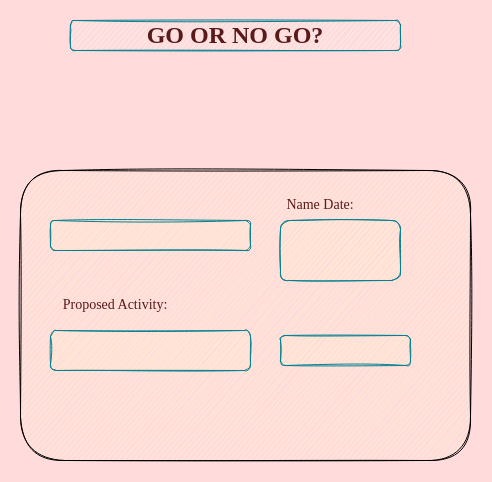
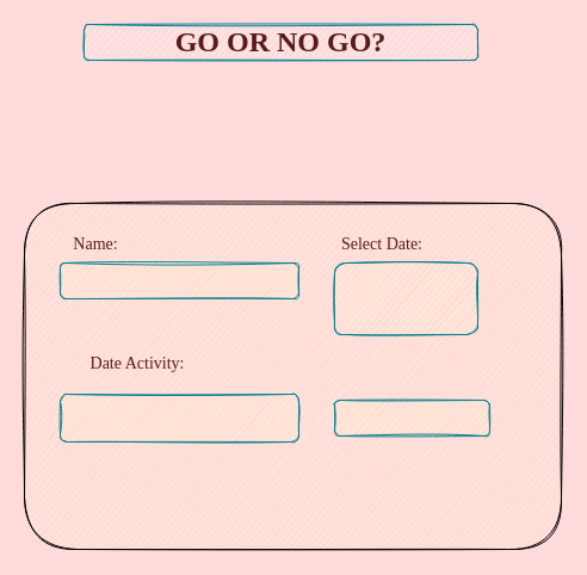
  <mxCell id="0" />
  <mxCell id="1" parent="0" />
  <mxCell id="2" value="" style="rounded=1;whiteSpace=wrap;html=1;shadow=0;sketch=1;fillColor=#FFF2CC;" vertex="1" parent="1"><mxGeometry x="20" y="170" width="450" height="290" as="geometry" /></mxCell>
  <mxCell id="3" value="&lt;h1&gt;&lt;font&gt;GO OR NO GO?&lt;/font&gt;&lt;/h1&gt;" style="rounded=1;whiteSpace=wrap;html=1;shadow=0;sketch=1;fontColor=#591A1A;strokeColor=#028090;fillColor=#f5f5f5;fontFamily=Georgia;" vertex="1" parent="1"><mxGeometry x="70" y="20" width="330" height="30" as="geometry" /></mxCell>
  <mxCell id="4" value="" style="rounded=1;whiteSpace=wrap;html=1;shadow=0;sketch=1;fontFamily=Georgia;fontColor=#591A1A;strokeColor=#028090;fillColor=#FFF2CC;" vertex="1" parent="1"><mxGeometry x="50" y="220" width="200" height="30" as="geometry" /></mxCell>
- <mxCell id="6" value="Name Date:" style="text;html=1;strokeColor=none;fillColor=none;align=center;verticalAlign=middle;whiteSpace=wrap;rounded=0;shadow=0;sketch=1;fontFamily=Georgia;fontSize=14;fontColor=#591A1A;" vertex="1" parent="1"><mxGeometry x="270" y="190" width="100" height="30" as="geometry" /></mxCell>
+ <mxCell id="5" value="Name:" style="text;html=1;strokeColor=none;fillColor=none;align=center;verticalAlign=middle;whiteSpace=wrap;rounded=0;shadow=0;sketch=1;fontFamily=Georgia;fontColor=#591A1A;fontSize=14;" vertex="1" parent="1"><mxGeometry x="50" y="190" width="60" height="30" as="geometry" /></mxCell>
+ <mxCell id="6" value="Select Date:" style="text;html=1;strokeColor=none;fillColor=none;align=center;verticalAlign=middle;whiteSpace=wrap;rounded=0;shadow=0;sketch=1;fontFamily=Georgia;fontSize=14;fontColor=#591A1A;" vertex="1" parent="1"><mxGeometry x="270" y="190" width="100" height="30" as="geometry" /></mxCell>
  <mxCell id="7" value="" style="rounded=1;whiteSpace=wrap;html=1;shadow=0;sketch=1;fontFamily=Georgia;fontSize=14;fontColor=#591A1A;strokeColor=#028090;fillColor=#FFF2CC;" vertex="1" parent="1"><mxGeometry x="280" y="220" width="120" height="60" as="geometry" /></mxCell>
  <mxCell id="8" value="" style="rounded=1;whiteSpace=wrap;html=1;shadow=0;sketch=1;fontFamily=Georgia;fontSize=14;fontColor=#591A1A;strokeColor=#028090;fillColor=#FFF2CC;" vertex="1" parent="1"><mxGeometry x="50" y="330" width="200" height="40" as="geometry" /></mxCell>
- <mxCell id="9" value="Proposed Activity:" style="text;html=1;strokeColor=none;fillColor=none;align=center;verticalAlign=middle;whiteSpace=wrap;rounded=0;shadow=0;sketch=1;fontFamily=Georgia;fontSize=14;fontColor=#591A1A;" vertex="1" parent="1"><mxGeometry x="40" y="290" width="150" height="30" as="geometry" /></mxCell>
+ <mxCell id="9" value="Date Activity:" style="text;html=1;strokeColor=none;fillColor=none;align=center;verticalAlign=middle;whiteSpace=wrap;rounded=0;shadow=0;sketch=1;fontFamily=Georgia;fontSize=14;fontColor=#591A1A;" vertex="1" parent="1"><mxGeometry x="40" y="290" width="150" height="30" as="geometry" /></mxCell>
  <mxCell id="10" value="" style="rounded=1;whiteSpace=wrap;html=1;shadow=0;sketch=1;fontFamily=Georgia;fontSize=14;fontColor=#591A1A;strokeColor=#028090;fillColor=#FFF2CC;" vertex="1" parent="1"><mxGeometry x="280" y="335" width="130" height="30" as="geometry" /></mxCell>
